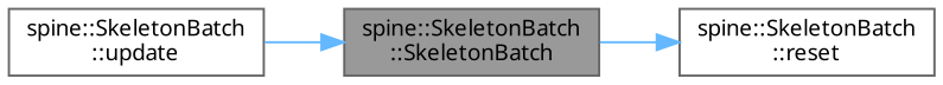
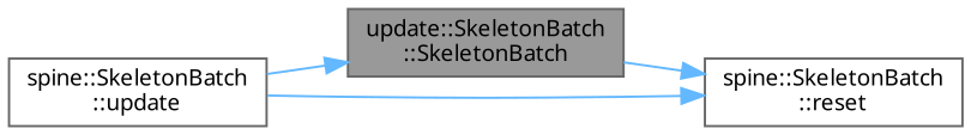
  digraph {
    fontname="Noto Sans"
    rankdir=LR
    node [color=grey40 fillcolor=white fontname="Noto Sans" fontsize=10 shape=box style=filled]
    edge [color=steelblue1 fontname="Noto Sans" fontsize=10 labelfontname=Helvetica labelfontsize=10 style=solid]
-   n1 [color=gray40 fillcolor=grey60 fontcolor=black height=0.2 label="spine::SkeletonBatch\l::SkeletonBatch" width=0.4]
+   n1 [color=gray40 fillcolor=grey60 fontcolor=black height=0.2 label="update::SkeletonBatch\l::SkeletonBatch" width=0.4]
    n2 [height=0.2 label="spine::SkeletonBatch\l::reset" width=0.4]
    n3 [height=0.2 label="spine::SkeletonBatch\l::update" width=0.4]
    n1 -> n2
    n3 -> n1
+   n3 -> n2
  }
